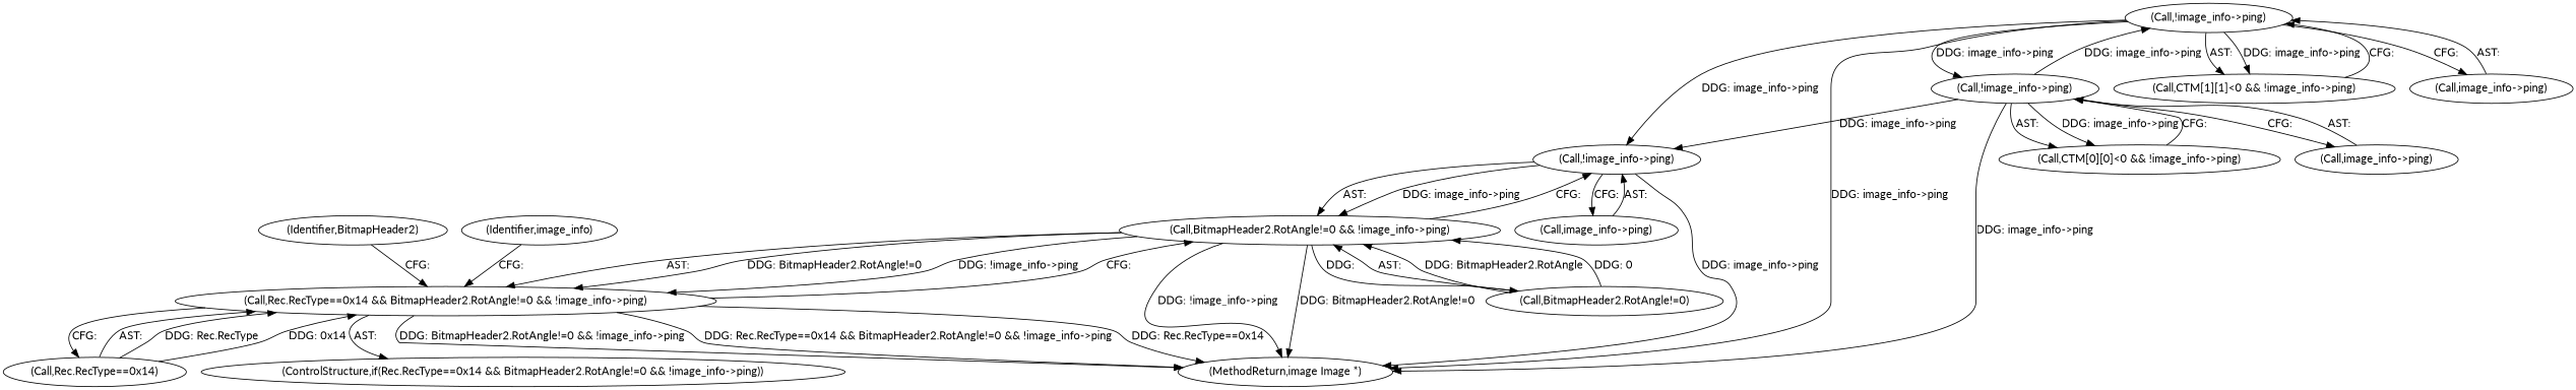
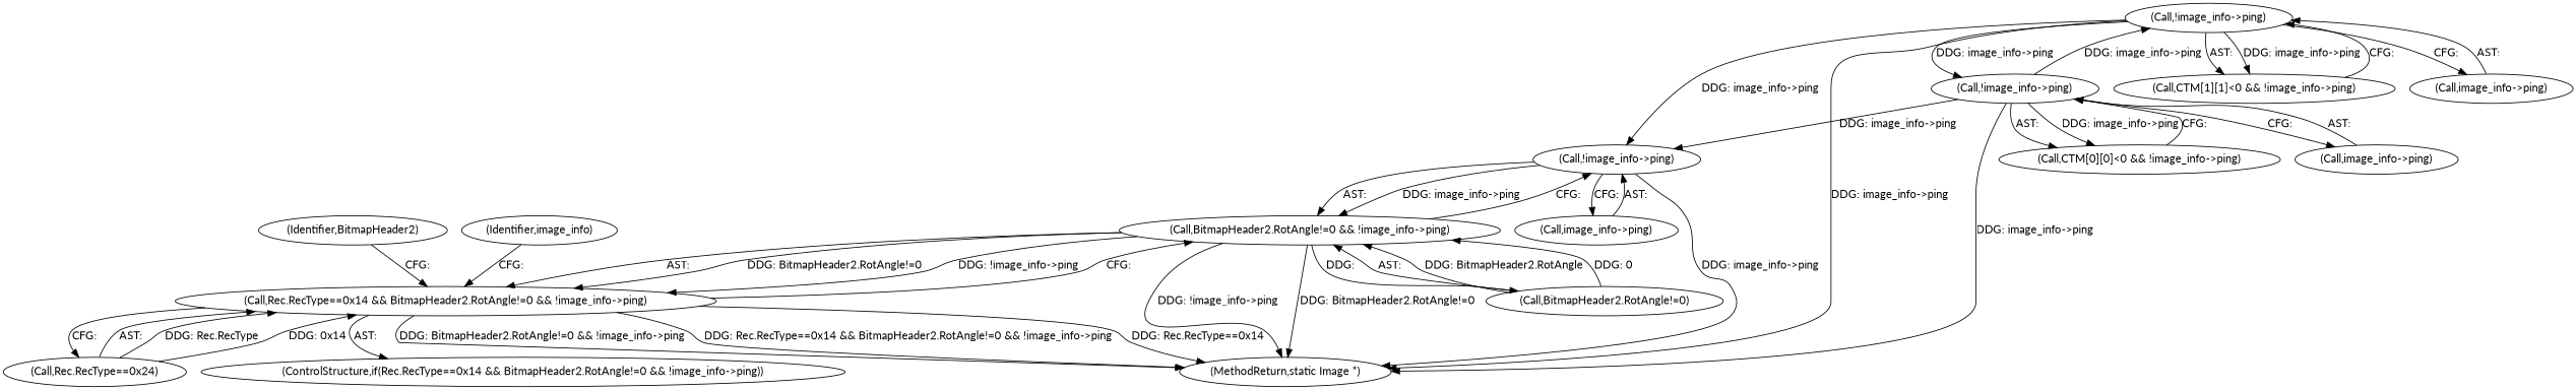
  digraph {
    fontname=Lato
    node [fontname=Lato]
    edge [fontname=Lato]
    n1 [label="(Call,!image_info->ping)"]
    n2 [label="(Call,BitmapHeader2.RotAngle!=0 && !image_info->ping)"]
    n3 [label="(Call,image_info->ping)"]
-   n4 [label="(MethodReturn,image Image *)"]
+   n4 [label="(MethodReturn,static Image *)"]
    n5 [label="(Call,Rec.RecType==0x14 && BitmapHeader2.RotAngle!=0 && !image_info->ping)"]
    n6 [label="(Call,BitmapHeader2.RotAngle!=0)"]
    n7 [label="(Call,!image_info->ping)"]
    n8 [label="(Call,!image_info->ping)"]
    n9 [label="(Call,CTM[1][1]<0 && !image_info->ping)"]
    n10 [label="(Call,image_info->ping)"]
    n11 [label="(Call,CTM[0][0]<0 && !image_info->ping)"]
    n12 [label="(Call,image_info->ping)"]
-   n13 [label="(Call,Rec.RecType==0x14)"]
+   n13 [label="(Call,Rec.RecType==0x24)"]
    n14 [label="(ControlStructure,if(Rec.RecType==0x14 && BitmapHeader2.RotAngle!=0 && !image_info->ping))"]
    n15 [label="(Identifier,BitmapHeader2)"]
    n16 [label="(Identifier,image_info)"]
    n1 -> n2 [label="AST: "]
    n1 -> n2 [label="DDG: image_info->ping"]
    n1 -> n3 [label="CFG: "]
    n1 -> n4 [label="DDG: image_info->ping"]
    n2 -> n1 [label="CFG: "]
    n2 -> n4 [label="DDG: !image_info->ping"]
    n2 -> n4 [label="DDG: BitmapHeader2.RotAngle!=0"]
    n2 -> n5 [label="AST: "]
    n2 -> n5 [label="DDG: BitmapHeader2.RotAngle!=0"]
    n2 -> n5 [label="DDG: !image_info->ping"]
    n2 -> n6 [label="DDG: "]
    n3 -> n1 [label="AST: "]
    n5 -> n2 [label="CFG: "]
    n5 -> n4 [label="DDG: BitmapHeader2.RotAngle!=0 && !image_info->ping"]
    n5 -> n4 [label="DDG: Rec.RecType==0x14 && BitmapHeader2.RotAngle!=0 && !image_info->ping"]
    n5 -> n4 [label="DDG: Rec.RecType==0x14"]
    n5 -> n13 [label="CFG: "]
    n5 -> n14 [label="AST: "]
    n6 -> n2 [label="AST: "]
    n6 -> n2 [label="DDG: BitmapHeader2.RotAngle"]
    n6 -> n2 [label="DDG: 0"]
    n7 -> n1 [label="DDG: image_info->ping"]
    n7 -> n4 [label="DDG: image_info->ping"]
    n7 -> n8 [label="DDG: image_info->ping"]
    n7 -> n9 [label="AST: "]
    n7 -> n9 [label="DDG: image_info->ping"]
    n7 -> n10 [label="CFG: "]
    n8 -> n1 [label="DDG: image_info->ping"]
    n8 -> n4 [label="DDG: image_info->ping"]
    n8 -> n7 [label="DDG: image_info->ping"]
    n8 -> n11 [label="AST: "]
    n8 -> n11 [label="DDG: image_info->ping"]
    n8 -> n12 [label="CFG: "]
    n9 -> n7 [label="CFG: "]
    n10 -> n7 [label="AST: "]
    n11 -> n8 [label="CFG: "]
    n12 -> n8 [label="AST: "]
    n13 -> n5 [label="AST: "]
    n13 -> n5 [label="DDG: Rec.RecType"]
    n13 -> n5 [label="DDG: 0x14"]
    n15 -> n5 [label="CFG: "]
    n16 -> n5 [label="CFG: "]
  }
